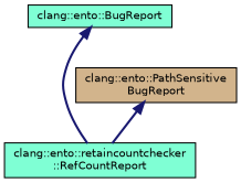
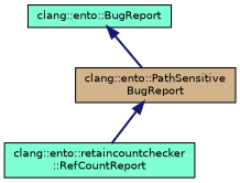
  digraph {
    node [color=black fillcolor=aquamarine fontname=Helvetica fontsize=10 shape=record style=filled]
    edge [color=midnightblue dir=back fontname=Helvetica fontsize=10 labelfontname=Helvetica labelfontsize=10 style=bold]
    n1 [fontcolor=black height=0.2 label="clang::ento::retaincountchecker\l::RefCountReport" width=0.4]
    n2 [fillcolor=tan height=0.2 label="clang::ento::PathSensitive\lBugReport" width=0.4]
    n3 [height=0.2 label="clang::ento::BugReport" width=0.4]
    n2 -> n1
-   n3 -> n1
+   n3 -> n2
  }
